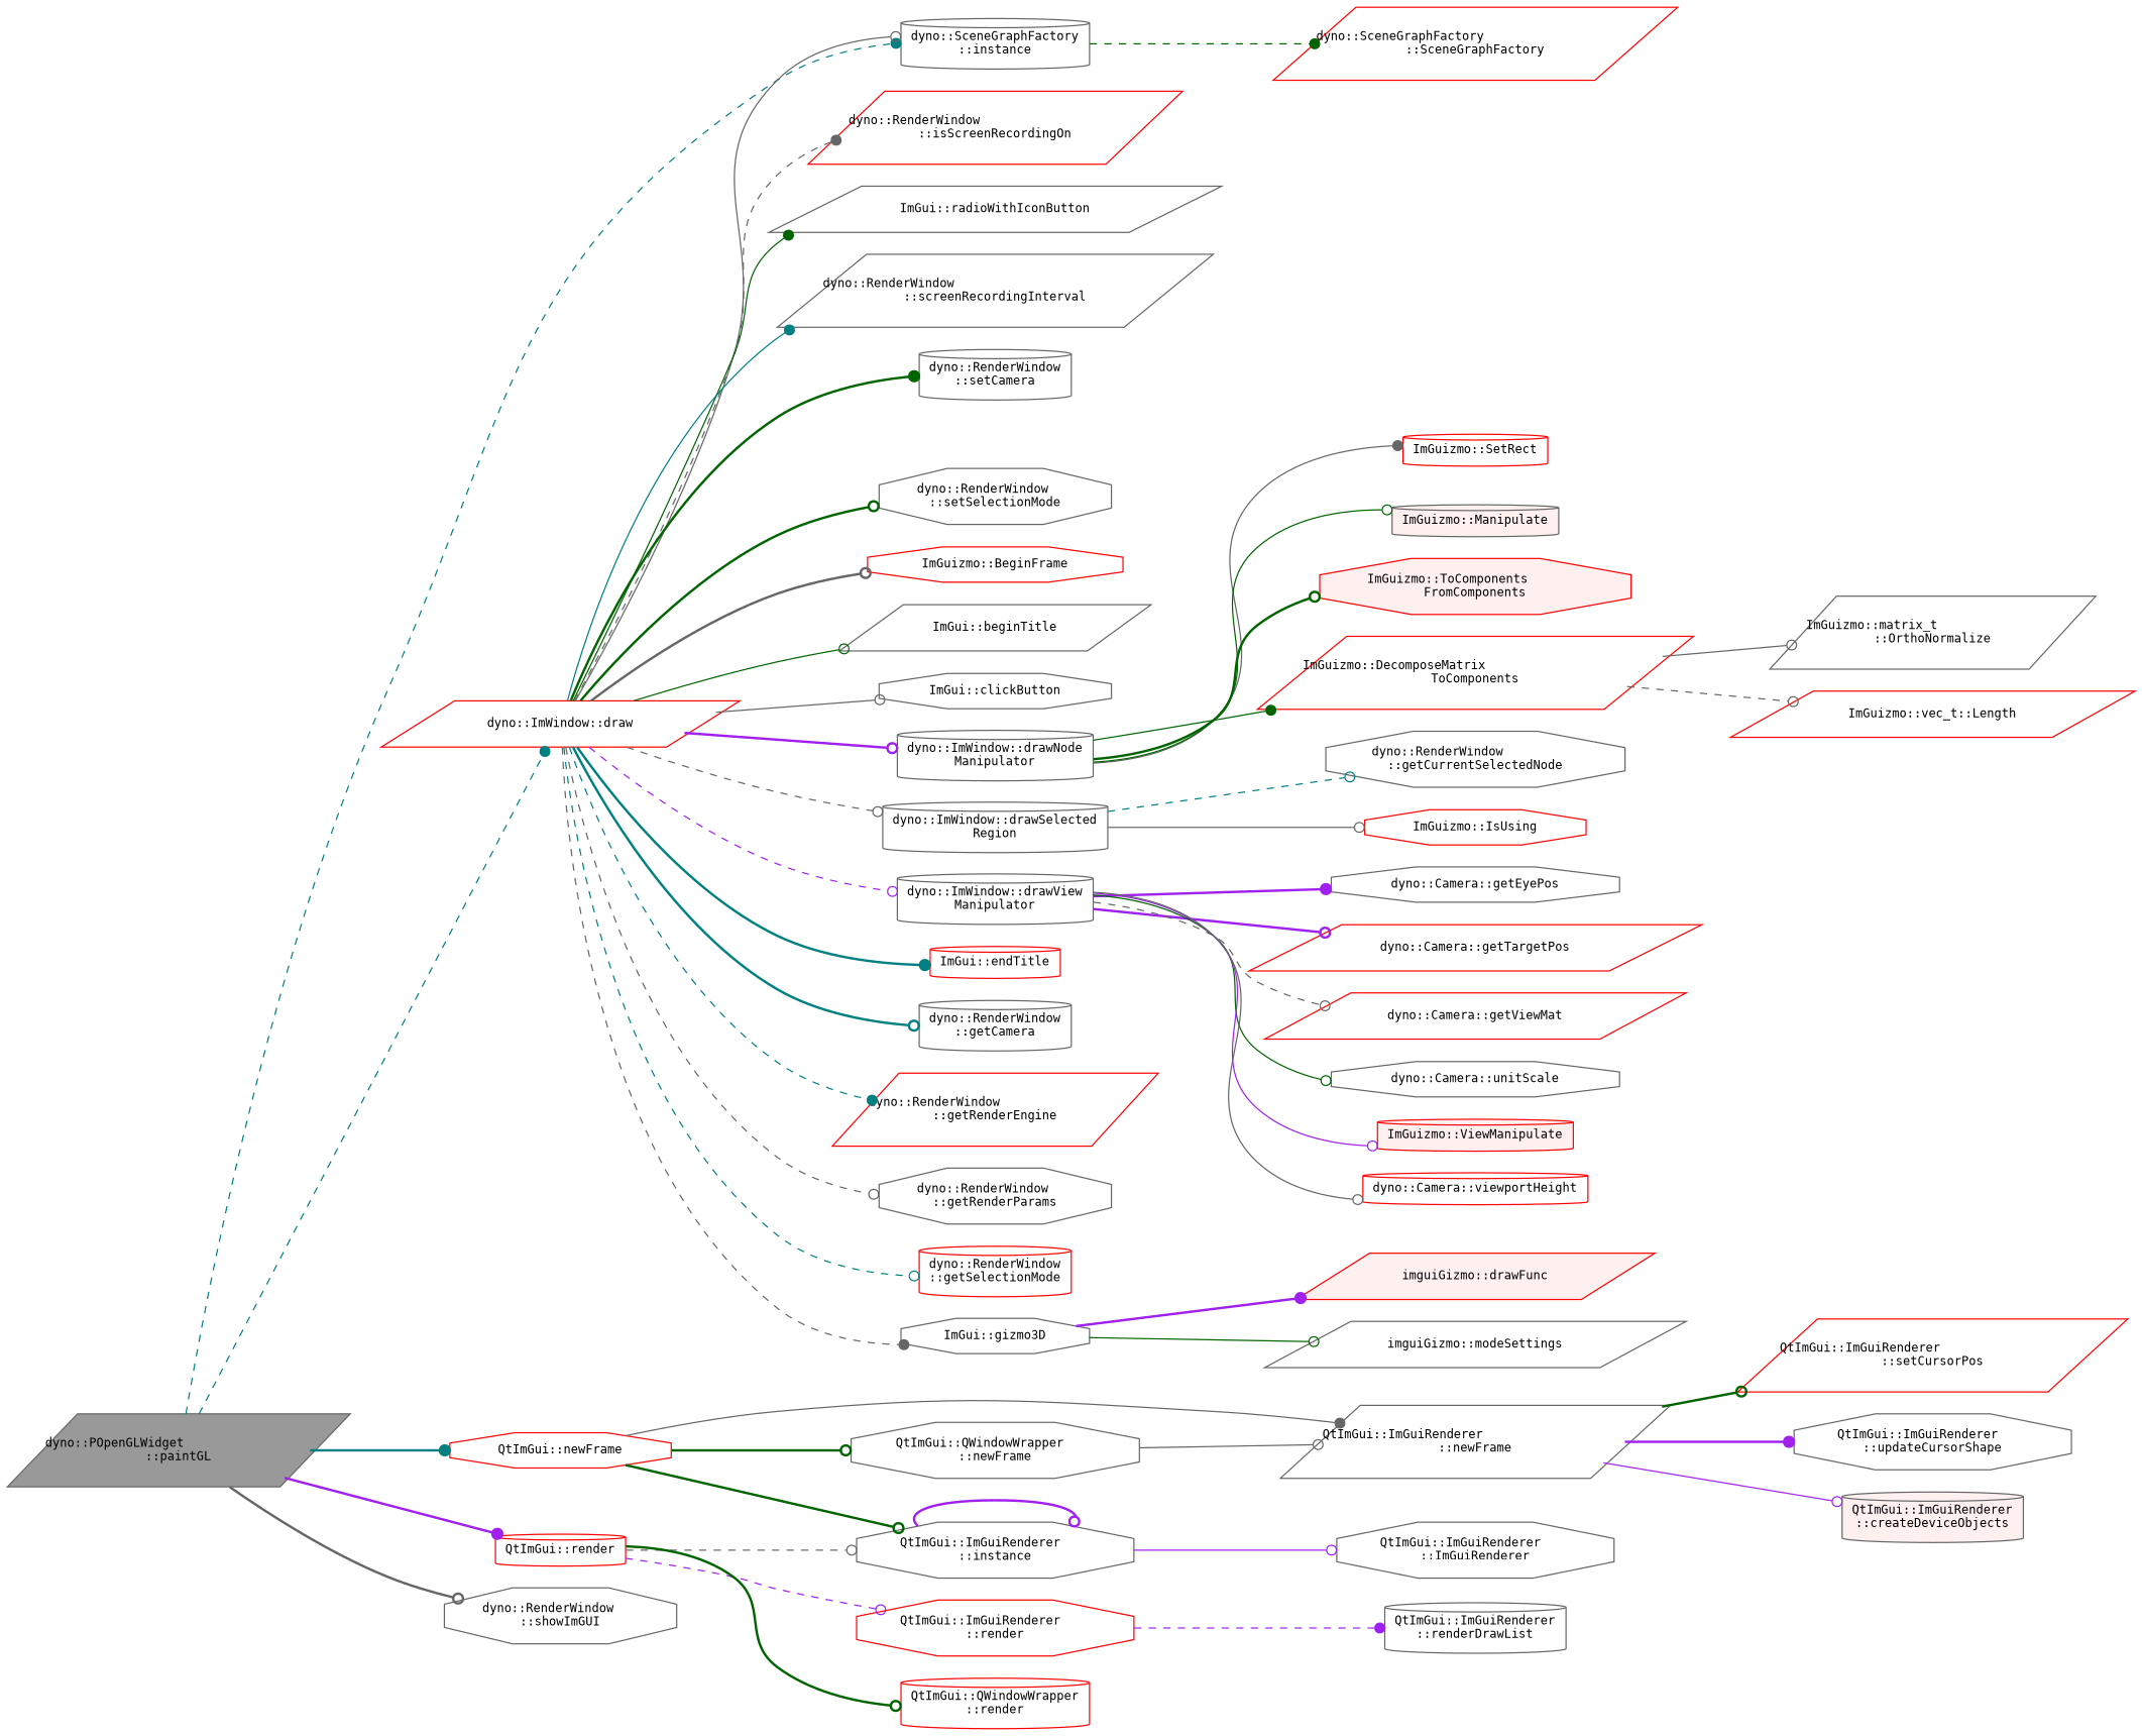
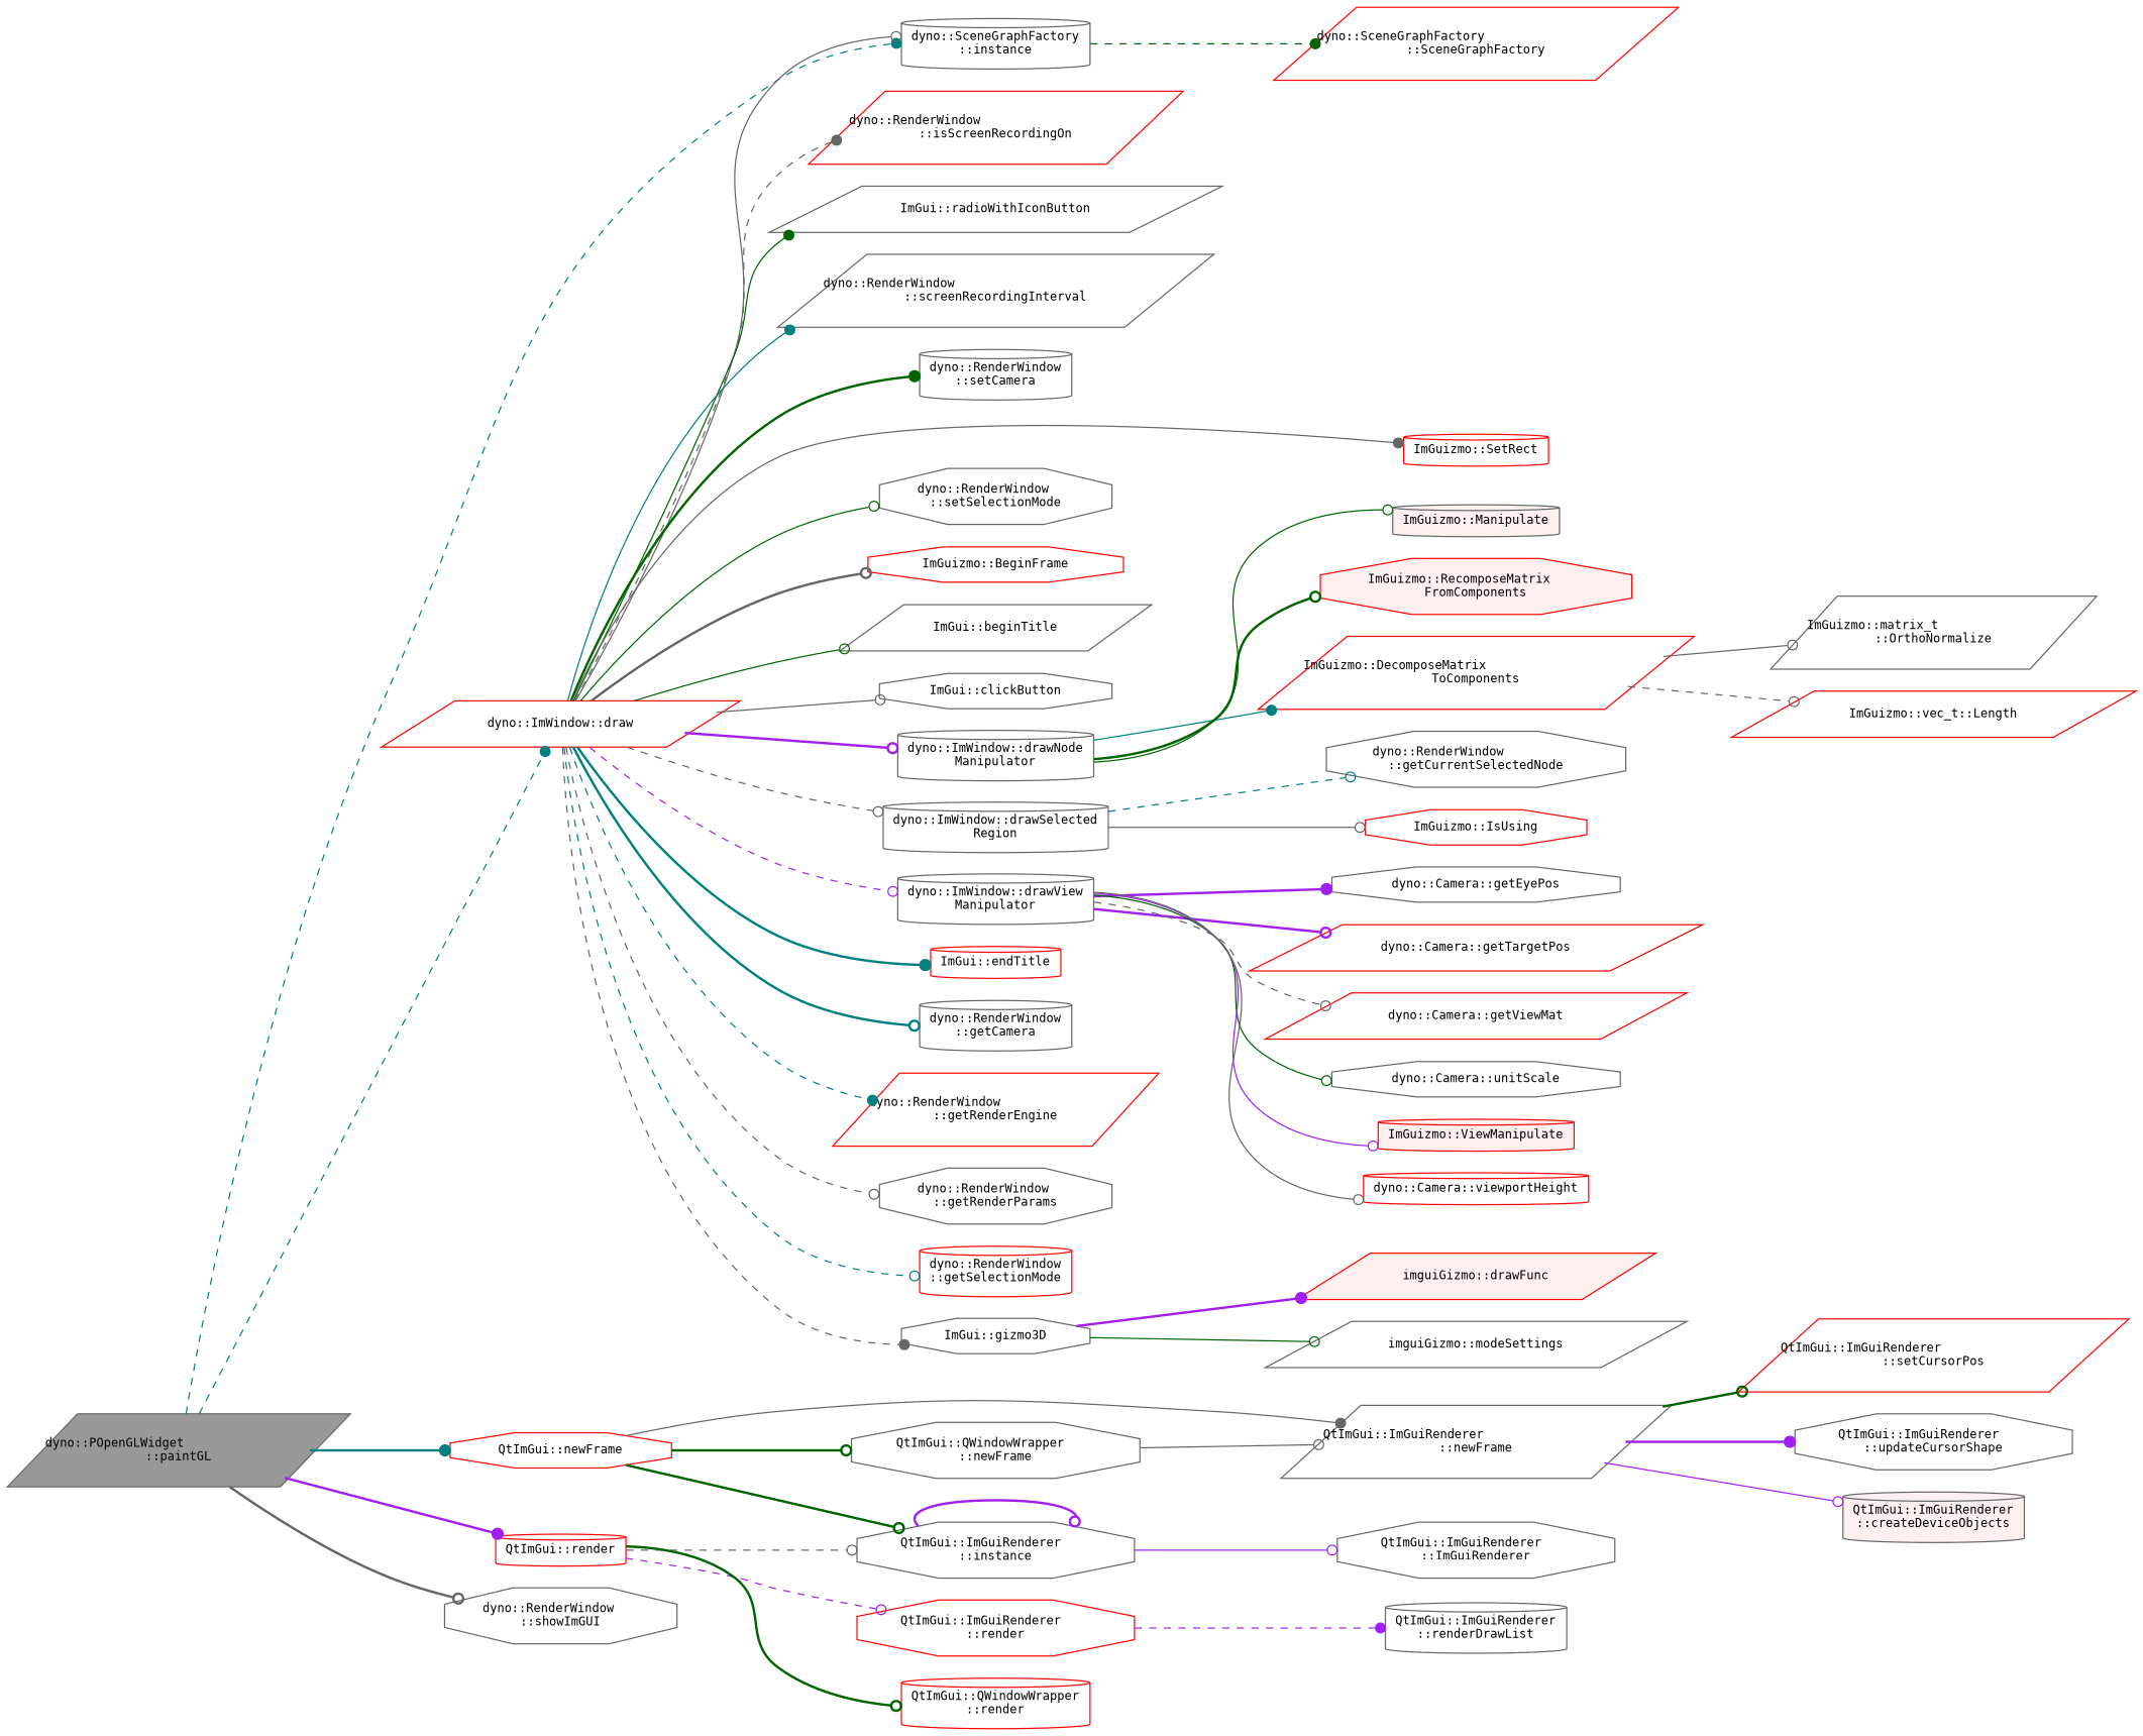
  digraph {
    fontname="DejaVu Sans Mono"
    rankdir=LR
    node [color=gray40 fillcolor=white fontname="DejaVu Sans Mono" fontsize=10 shape=parallelogram style=filled]
    edge [arrowhead=odot color=gray40 fontname="DejaVu Sans Mono" fontsize=10 labelfontname=Helvetica labelfontsize=10 style=solid]
    n1 [fillcolor=grey60 fontcolor=black height=0.2 label="dyno::POpenGLWidget\l::paintGL" width=0.4]
    n2 [color=red height=0.2 label="dyno::ImWindow::draw" width=0.4]
    n3 [height=0.2 label="dyno::SceneGraphFactory\l::instance" shape=cylinder width=0.4]
    n4 [color=red height=0.2 label="QtImGui::newFrame" shape=octagon width=0.4]
    n5 [color=red height=0.2 label="QtImGui::render" shape=cylinder width=0.4]
    n6 [height=0.2 label="dyno::RenderWindow\l::showImGUI" shape=octagon width=0.4]
    n7 [color=red height=0.2 label="ImGuizmo::BeginFrame" shape=octagon width=0.4]
    n8 [height=0.2 label="ImGui::beginTitle" width=0.4]
    n9 [height=0.2 label="ImGui::clickButton" shape=octagon width=0.4]
    n10 [height=0.2 label="dyno::ImWindow::drawNode\lManipulator" shape=cylinder width=0.4]
    n11 [height=0.2 label="dyno::ImWindow::drawSelected\lRegion" shape=cylinder width=0.4]
    n12 [height=0.2 label="dyno::ImWindow::drawView\lManipulator" shape=cylinder width=0.4]
    n13 [color=red height=0.2 label="ImGui::endTitle" shape=cylinder width=0.4]
    n14 [height=0.2 label="dyno::RenderWindow\l::getCamera" shape=cylinder width=0.4]
    n15 [color=red height=0.2 label="dyno::RenderWindow\l::getRenderEngine" width=0.4]
    n16 [height=0.2 label="dyno::RenderWindow\l::getRenderParams" shape=octagon width=0.4]
    n17 [color=red height=0.2 label="dyno::RenderWindow\l::getSelectionMode" shape=cylinder width=0.4]
    n18 [height=0.2 label="ImGui::gizmo3D" shape=octagon width=0.4]
    n19 [color=red height=0.2 label="dyno::RenderWindow\l::isScreenRecordingOn" width=0.4]
    n20 [height=0.2 label="ImGui::radioWithIconButton" width=0.4]
    n21 [height=0.2 label="dyno::RenderWindow\l::screenRecordingInterval" width=0.4]
    n22 [height=0.2 label="dyno::RenderWindow\l::setCamera" shape=cylinder width=0.4]
    n23 [color=red height=0.2 label="ImGuizmo::SetRect" shape=cylinder width=0.4]
    n24 [height=0.2 label="dyno::RenderWindow\l::setSelectionMode" shape=octagon width=0.4]
    n25 [color=red height=0.2 label="dyno::SceneGraphFactory\l::SceneGraphFactory" width=0.4]
    n26 [height=0.2 label="QtImGui::ImGuiRenderer\l::instance" shape=octagon width=0.4]
    n27 [height=0.2 label="QtImGui::ImGuiRenderer\l::newFrame" width=0.4]
    n28 [height=0.2 label="QtImGui::QWindowWrapper\l::newFrame" shape=octagon width=0.4]
    n29 [color=red height=0.2 label="QtImGui::ImGuiRenderer\l::render" shape=octagon width=0.4]
    n30 [color=red height=0.2 label="QtImGui::QWindowWrapper\l::render" shape=cylinder width=0.4]
    n31 [color=red height=0.2 label="ImGuizmo::DecomposeMatrix\lToComponents" width=0.4]
    n32 [fillcolor="#FFF0F0" height=0.2 label="ImGuizmo::Manipulate" shape=cylinder width=0.4]
-   n33 [color=red fillcolor="#FFF0F0" height=0.2 label="ImGuizmo::ToComponents\lFromComponents" shape=octagon width=0.4]
+   n33 [color=red fillcolor="#FFF0F0" height=0.2 label="ImGuizmo::RecomposeMatrix\lFromComponents" shape=octagon width=0.4]
    n34 [height=0.2 label="dyno::RenderWindow\l::getCurrentSelectedNode" shape=octagon width=0.4]
    n35 [color=red height=0.2 label="ImGuizmo::IsUsing" shape=octagon width=0.4]
    n36 [height=0.2 label="dyno::Camera::getEyePos" shape=octagon width=0.4]
    n37 [color=red height=0.2 label="dyno::Camera::getTargetPos" width=0.4]
    n38 [color=red height=0.2 label="dyno::Camera::getViewMat" width=0.4]
    n39 [height=0.2 label="dyno::Camera::unitScale" shape=octagon width=0.4]
    n40 [color=red fillcolor="#FFF0F0" height=0.2 label="ImGuizmo::ViewManipulate" shape=cylinder width=0.4]
    n41 [color=red height=0.2 label="dyno::Camera::viewportHeight" shape=cylinder width=0.4]
    n42 [color=red fillcolor="#FFF0F0" height=0.2 label="imguiGizmo::drawFunc" width=0.4]
    n43 [height=0.2 label="imguiGizmo::modeSettings" width=0.4]
    n44 [color=red height=0.2 label="ImGuizmo::vec_t::Length" width=0.4]
    n45 [height=0.2 label="ImGuizmo::matrix_t\l::OrthoNormalize" width=0.4]
    n46 [height=0.2 label="QtImGui::ImGuiRenderer\l::ImGuiRenderer" shape=octagon width=0.4]
    n47 [fillcolor="#FFF0F0" height=0.2 label="QtImGui::ImGuiRenderer\l::createDeviceObjects" shape=cylinder width=0.4]
    n48 [color=red height=0.2 label="QtImGui::ImGuiRenderer\l::setCursorPos" width=0.4]
    n49 [height=0.2 label="QtImGui::ImGuiRenderer\l::updateCursorShape" shape=octagon width=0.4]
    n50 [height=0.2 label="QtImGui::ImGuiRenderer\l::renderDrawList" shape=cylinder width=0.4]
    n1 -> n2 [arrowhead=dot color=teal style=dashed]
    n1 -> n3 [arrowhead=dot color=teal style=dashed]
    n1 -> n4 [arrowhead=dot color=teal style=bold]
    n1 -> n5 [arrowhead=dot color=purple style=bold]
    n1 -> n6 [style=bold]
    n2 -> n3
    n2 -> n7 [style=bold]
    n2 -> n8 [color=darkgreen]
    n2 -> n9
    n2 -> n10 [color=purple style=bold]
    n2 -> n11 [style=dashed]
    n2 -> n12 [color=purple style=dashed]
    n2 -> n13 [arrowhead=dot color=teal style=bold]
    n2 -> n14 [color=teal style=bold]
    n2 -> n15 [arrowhead=dot color=teal style=dashed]
    n2 -> n16 [style=dashed]
    n2 -> n17 [color=teal style=dashed]
    n2 -> n18 [arrowhead=dot style=dashed]
    n2 -> n19 [arrowhead=dot style=dashed]
    n2 -> n20 [arrowhead=dot color=darkgreen]
    n2 -> n21 [arrowhead=dot color=teal]
    n2 -> n22 [arrowhead=dot color=darkgreen style=bold]
-   n10 -> n23 [arrowhead=dot]
-   n2 -> n24 [color=darkgreen style=bold]
+   n2 -> n23 [arrowhead=dot]
+   n2 -> n24 [color=darkgreen]
    n3 -> n25 [arrowhead=dot color=darkgreen style=dashed]
    n4 -> n26 [color=darkgreen style=bold]
    n4 -> n27 [arrowhead=dot]
    n4 -> n28 [color=darkgreen style=bold]
    n5 -> n26 [style=dashed]
    n5 -> n29 [color=purple style=dashed]
    n5 -> n30 [color=darkgreen style=bold]
-   n10 -> n31 [arrowhead=dot color=darkgreen]
+   n10 -> n31 [arrowhead=dot color=teal]
    n10 -> n32 [color=darkgreen]
    n10 -> n33 [color=darkgreen style=bold]
    n11 -> n34 [color=teal style=dashed]
    n11 -> n35
    n12 -> n36 [arrowhead=dot color=purple style=bold]
    n12 -> n37 [color=purple style=bold]
    n12 -> n38 [style=dashed]
    n12 -> n39 [color=darkgreen]
    n12 -> n40 [color=purple]
    n12 -> n41
    n18 -> n42 [arrowhead=dot color=purple style=bold]
    n18 -> n43 [color=darkgreen]
    n26 -> n26 [color=purple style=bold]
    n26 -> n46 [color=purple]
    n27 -> n47 [color=purple]
    n27 -> n48 [color=darkgreen style=bold]
    n27 -> n49 [arrowhead=dot color=purple style=bold]
    n28 -> n27
    n29 -> n50 [arrowhead=dot color=purple style=dashed]
    n31 -> n44 [style=dashed]
    n31 -> n45
  }
